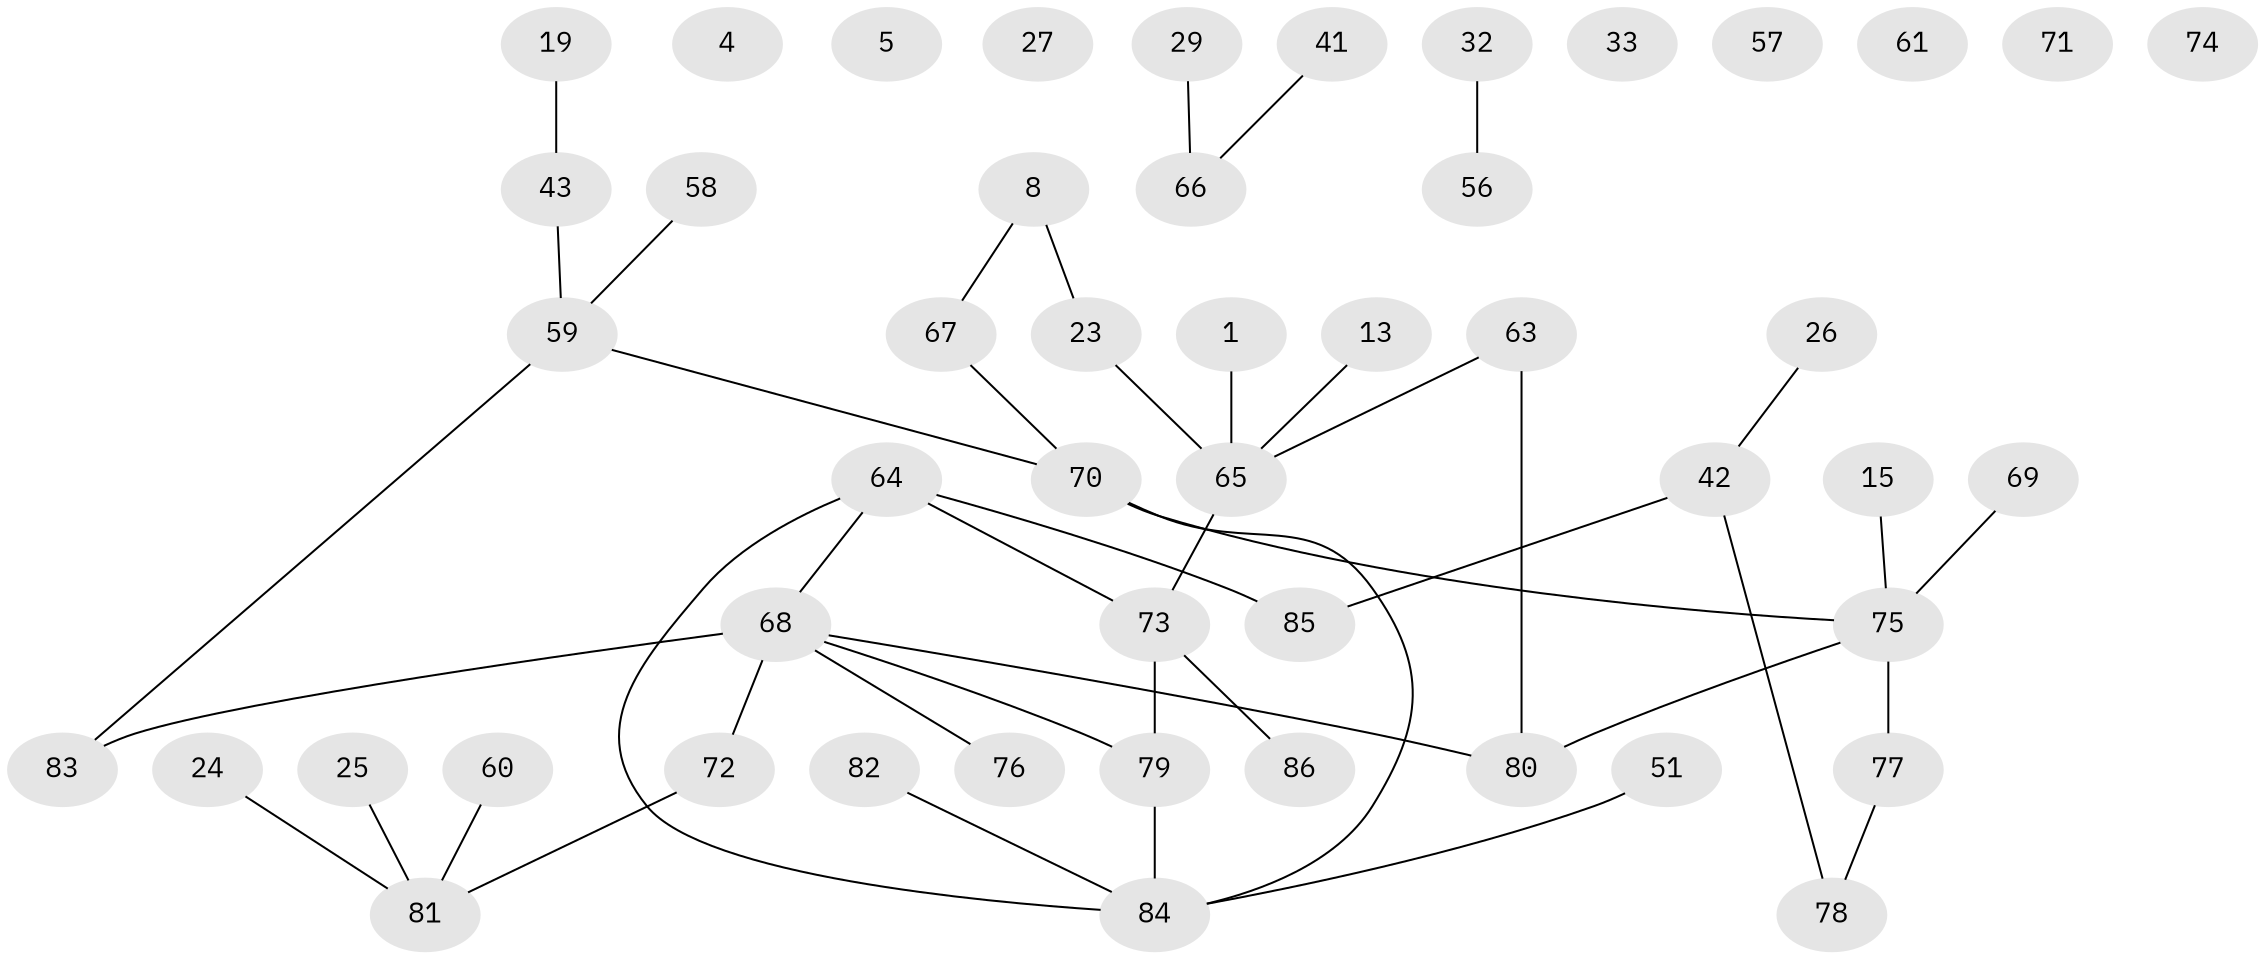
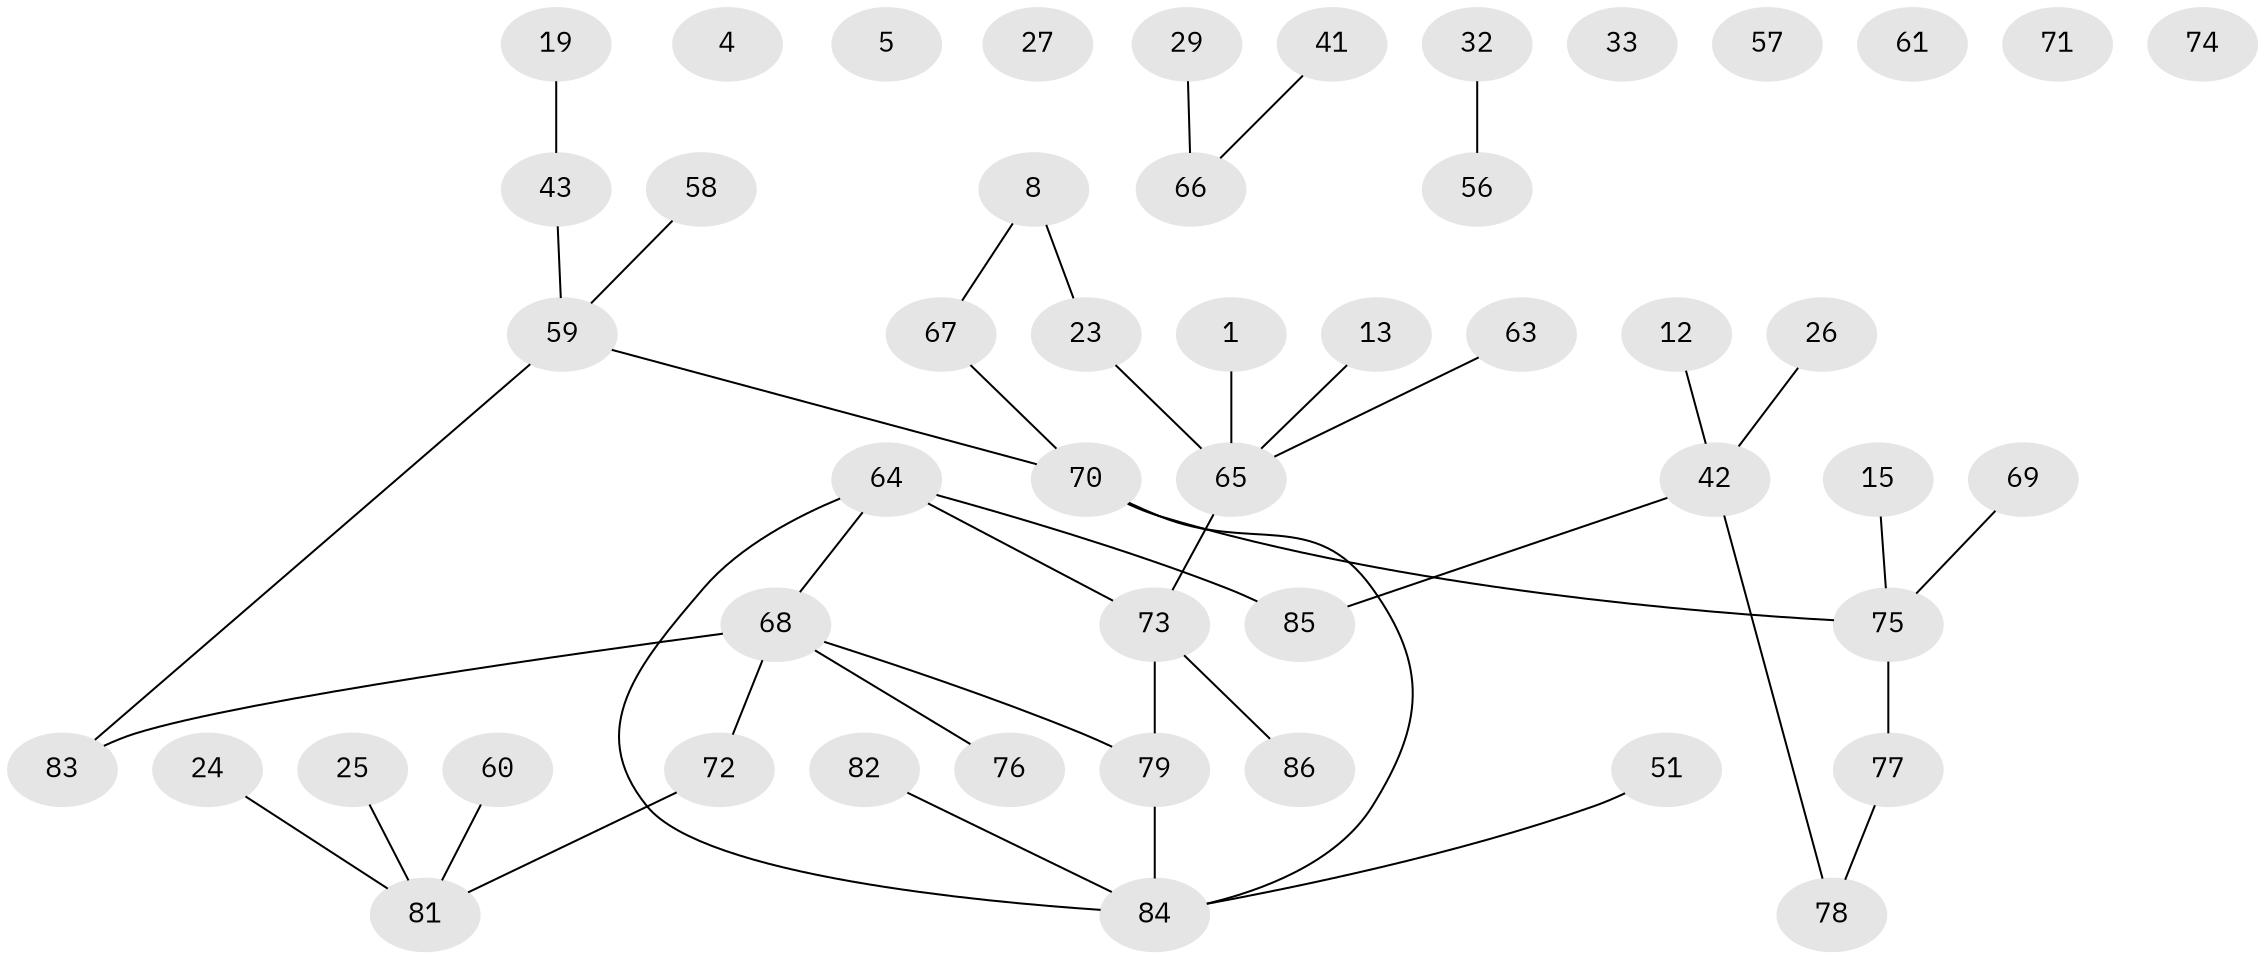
  graph {
    fontname="IBM Plex Mono"
    node [color=gray90 fontname="IBM Plex Mono" style=filled]
    edge [fontname="IBM Plex Mono"]
    65 [super="+48"]
    73 [super="+62+22+37"]
    1
    4
    5
    8
    23
    67
    70 [super="+3+44"]
+   12
    42
    78
    85
    13
    75 [super="+21"]
-   80 [super="+30+54"]
    77
    15
    19
    43
    59
    81 [super="+6+11"]
    24
    25
    26
    27
    29
    66
    32
    56
    33
    41
    83 [super="+7+50"]
    84 [super="+47"]
    51
    64 [super="+45"]
    68 [super="+55"]
    57
    58
    82 [super="+49"]
    60
    61
    63 [super="+16"]
    72
    76
    79 [super="+38+18+35"]
    86
    69
    71
    74
    65 -- 73 [weight=2]
    73 -- 79
    73 -- 86
    1 -- 65
    8 -- 23
    8 -- 67
    23 -- 65
    67 -- 70
    70 -- 75 [weight=2]
    70 -- 84
+   12 -- 42
    42 -- 78
    42 -- 85
    13 -- 65
-   75 -- 80
    75 -- 77
    77 -- 78
    15 -- 75
    19 -- 43
    43 -- 59
    59 -- 70
    59 -- 83
    24 -- 81
    25 -- 81
    26 -- 42
    29 -- 66
    32 -- 56
    41 -- 66
    51 -- 84
    64 -- 73
    64 -- 85
    64 -- 84
    64 -- 68
-   68 -- 80
    68 -- 83 [weight=3]
    68 -- 72
    68 -- 76
    68 -- 79
    58 -- 59
    82 -- 84
    60 -- 81
    63 -- 65
-   63 -- 80
    72 -- 81
    79 -- 84
    69 -- 75
  }
